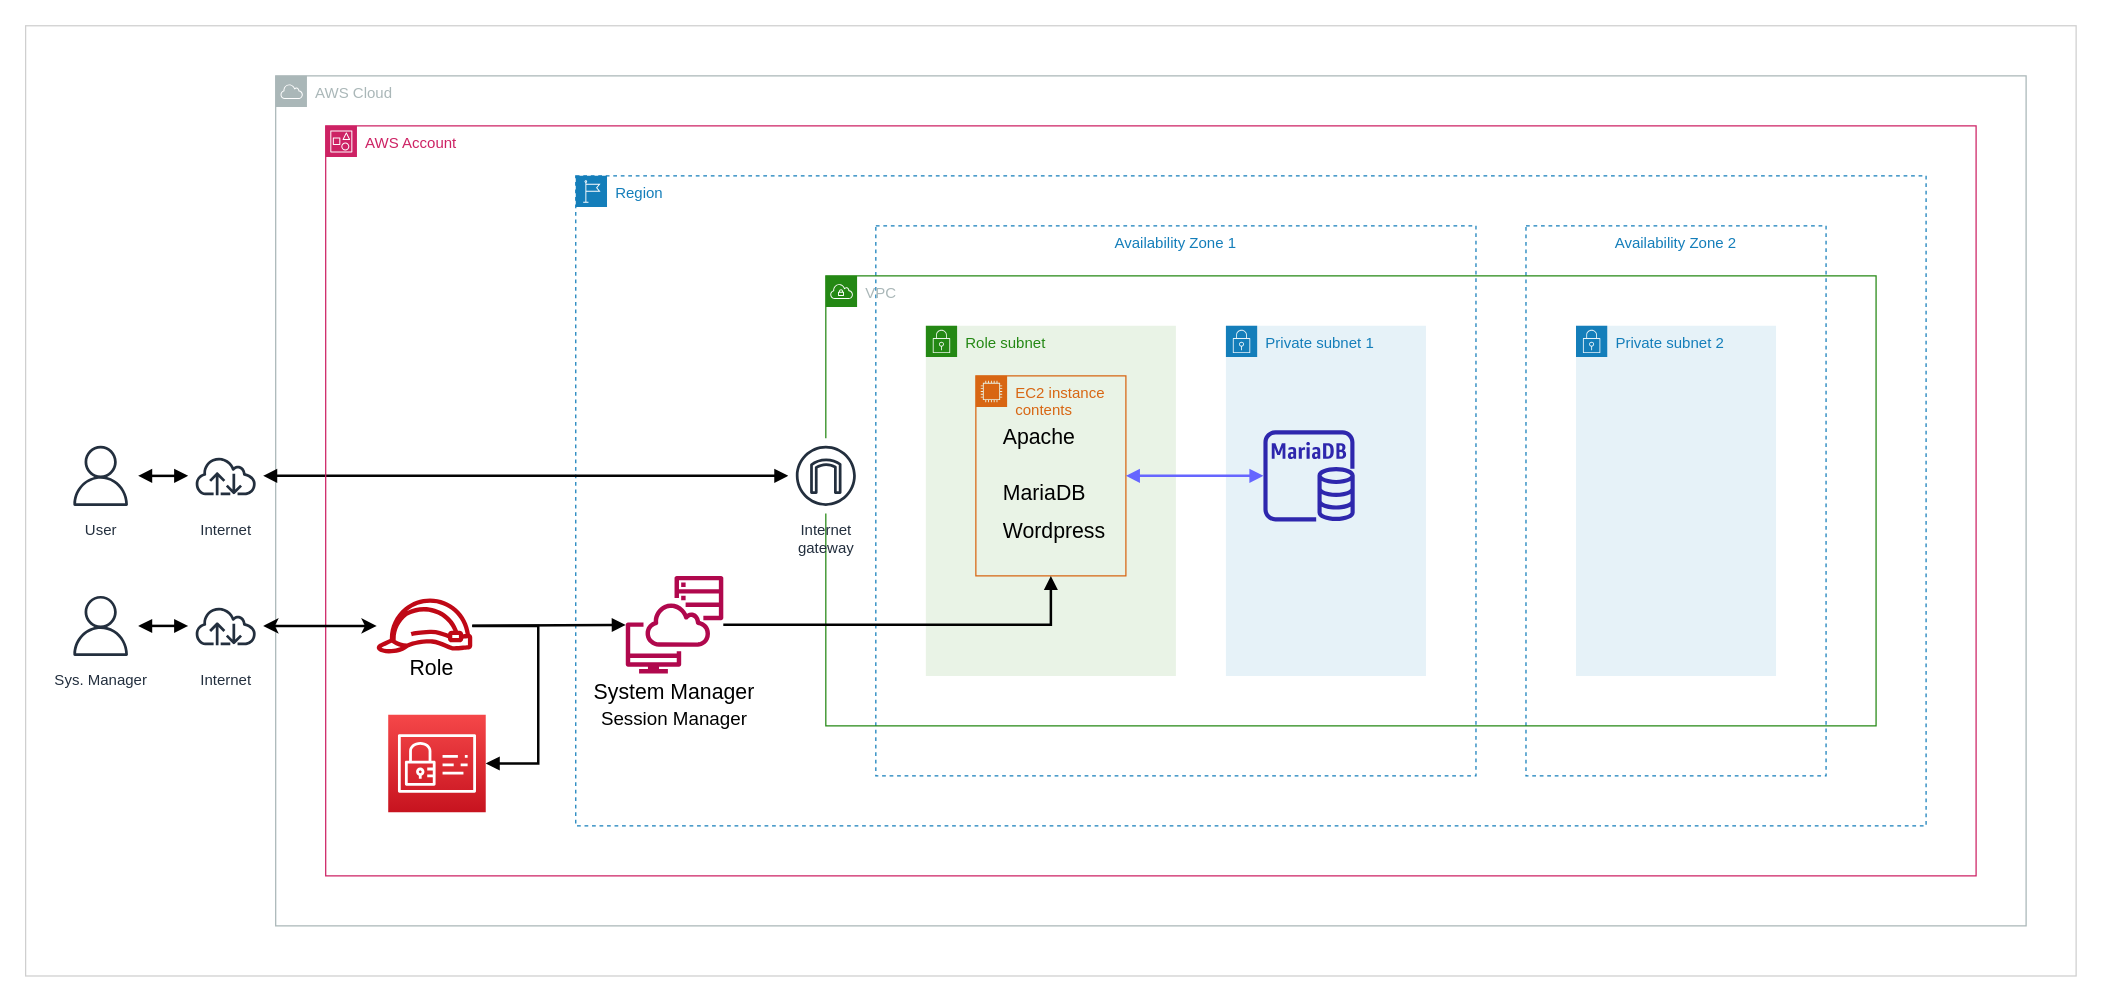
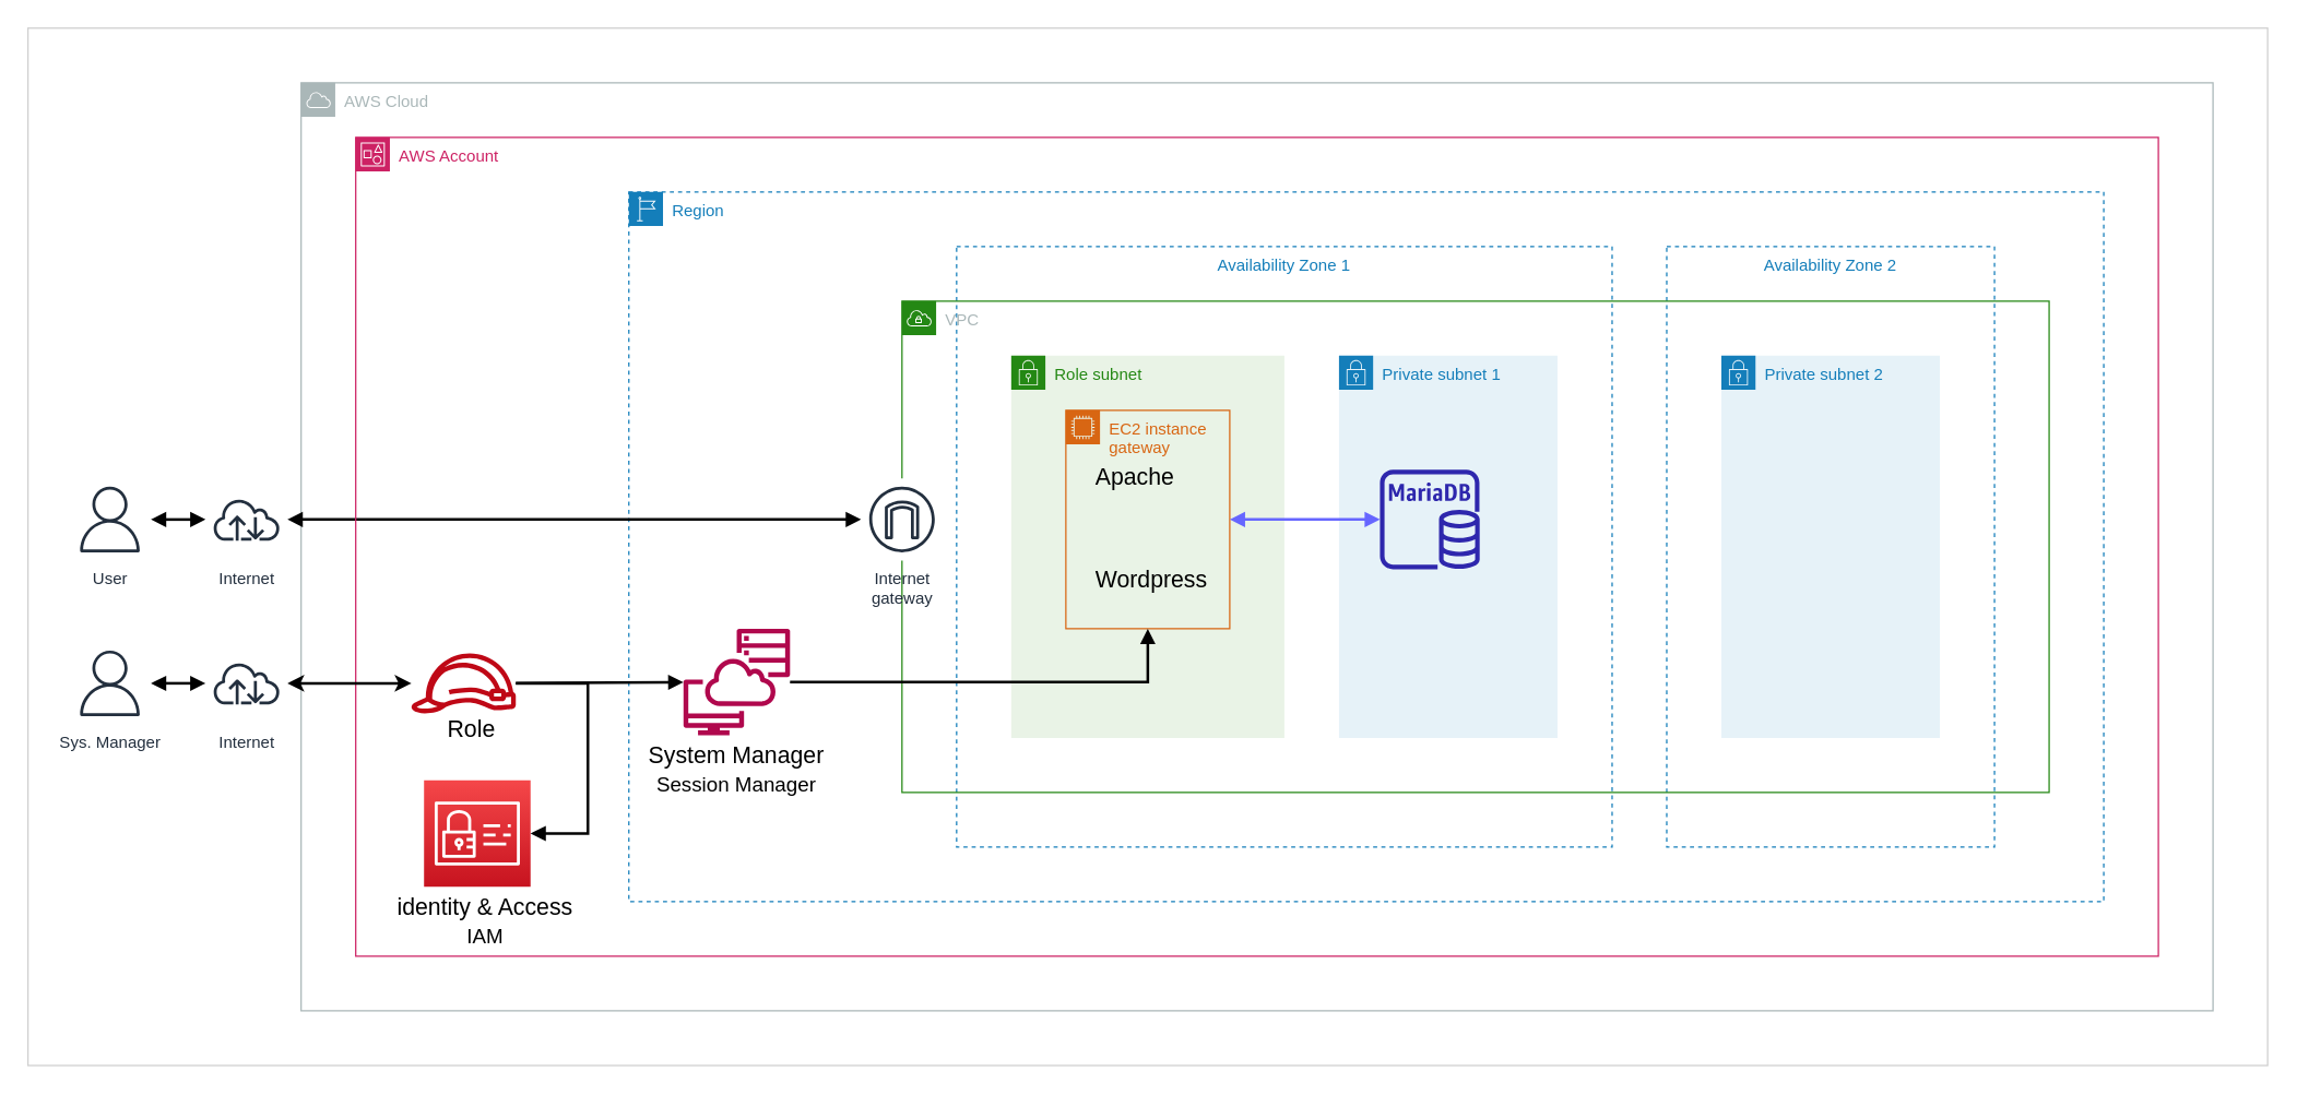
  <mxCell id="0" />
  <mxCell id="1" parent="0" />
  <mxCell id="2" value="" style="rounded=0;whiteSpace=wrap;html=1;fillColor=#FFFFFF;strokeColor=#cfcfcf;" vertex="1" parent="1"><mxGeometry x="20" y="20" width="1640" height="760" as="geometry" /></mxCell>
  <mxCell id="3" value="AWS Cloud" style="sketch=0;outlineConnect=0;gradientColor=none;html=1;whiteSpace=wrap;fontSize=12;fontStyle=0;shape=mxgraph.aws4.group;grIcon=mxgraph.aws4.group_aws_cloud;strokeColor=#AAB7B8;fillColor=none;verticalAlign=top;align=left;spacingLeft=30;fontColor=#AAB7B8;dashed=0;" parent="1" vertex="1"><mxGeometry x="220" width="1400" height="680" as="geometry" y="60" /></mxCell>
  <mxCell id="4" value="Region" style="points=[[0,0],[0.25,0],[0.5,0],[0.75,0],[1,0],[1,0.25],[1,0.5],[1,0.75],[1,1],[0.75,1],[0.5,1],[0.25,1],[0,1],[0,0.75],[0,0.5],[0,0.25]];outlineConnect=0;gradientColor=none;html=1;whiteSpace=wrap;fontSize=12;fontStyle=0;container=0;pointerEvents=0;collapsible=0;recursiveResize=0;shape=mxgraph.aws4.group;grIcon=mxgraph.aws4.group_region;strokeColor=#147EBA;fillColor=none;verticalAlign=top;align=left;spacingLeft=30;fontColor=#147EBA;dashed=1;" parent="1" vertex="1"><mxGeometry x="460" y="140" width="1080" height="520" as="geometry" /></mxCell>
  <mxCell id="5" value="" style="endArrow=classic;html=1;rounded=0;" edge="1" parent="1"><mxGeometry width="50" height="50" relative="1" as="geometry"><mxPoint x="1040" y="380" as="sourcePoint" /><mxPoint x="1090" y="330" as="targetPoint" /></mxGeometry></mxCell>
  <mxCell id="6" value="" style="group" vertex="1" connectable="0" parent="1"><mxGeometry x="464" y="460" width="150" height="119" as="geometry" /></mxCell>
  <mxCell id="7" value="" style="sketch=0;outlineConnect=0;fontColor=#232F3E;gradientColor=none;fillColor=#B0084D;strokeColor=none;dashed=0;verticalLabelPosition=bottom;verticalAlign=top;align=center;html=1;fontSize=12;fontStyle=0;aspect=fixed;pointerEvents=1;shape=mxgraph.aws4.systems_manager_session_manager;" vertex="1" parent="6"><mxGeometry x="36" width="78" height="78" as="geometry" /></mxCell>
  <mxCell id="8" value="&lt;font color=&quot;#000000&quot; style=&quot;&quot;&gt;System Manager&lt;br&gt;&lt;font style=&quot;font-size: 15px;&quot;&gt;Session Manager&lt;/font&gt;&lt;br&gt;&lt;/font&gt;" style="text;html=1;align=center;verticalAlign=middle;whiteSpace=wrap;rounded=0;labelBackgroundColor=none;fillColor=none;fontSize=17;" vertex="1" parent="6"><mxGeometry y="89" width="150" height="30" as="geometry" /></mxCell>
  <mxCell id="9" value="Internet" style="sketch=0;outlineConnect=0;fontColor=#232F3E;gradientColor=none;strokeColor=#232F3E;fillColor=#ffffff;dashed=0;verticalLabelPosition=bottom;verticalAlign=top;align=center;html=1;fontSize=12;fontStyle=0;aspect=fixed;shape=mxgraph.aws4.resourceIcon;resIcon=mxgraph.aws4.internet;" vertex="1" parent="1"><mxGeometry x="150" y="350" width="60" height="60" as="geometry" /></mxCell>
  <mxCell id="10" value="User" style="sketch=0;outlineConnect=0;fontColor=#232F3E;gradientColor=none;strokeColor=#232F3E;fillColor=#ffffff;dashed=0;verticalLabelPosition=bottom;verticalAlign=top;align=center;html=1;fontSize=12;fontStyle=0;aspect=fixed;shape=mxgraph.aws4.resourceIcon;resIcon=mxgraph.aws4.user;" vertex="1" parent="1"><mxGeometry x="50" y="350" width="60" height="60" as="geometry" /></mxCell>
  <mxCell id="11" value="" style="endArrow=block;startArrow=block;html=1;rounded=0;strokeColor=#000000;targetPerimeterSpacing=0;sourcePerimeterSpacing=0;strokeWidth=2;endFill=1;startFill=1;" edge="1" parent="1" source="10" target="9"><mxGeometry width="50" height="50" relative="1" as="geometry"><mxPoint x="690" y="380" as="sourcePoint" /><mxPoint x="140" y="380" as="targetPoint" /></mxGeometry></mxCell>
  <mxCell id="12" value="" style="endArrow=block;startArrow=block;html=1;rounded=0;strokeColor=#030303;strokeWidth=2;startFill=1;endFill=1;" edge="1" parent="1" source="9" target="24"><mxGeometry width="50" height="50" relative="1" as="geometry"><mxPoint x="910" y="390" as="sourcePoint" /><mxPoint x="960" y="340" as="targetPoint" /></mxGeometry></mxCell>
  <mxCell id="13" value="Internet" style="sketch=0;outlineConnect=0;fontColor=#232F3E;gradientColor=none;strokeColor=#232F3E;fillColor=#ffffff;dashed=0;verticalLabelPosition=bottom;verticalAlign=top;align=center;html=1;fontSize=12;fontStyle=0;aspect=fixed;shape=mxgraph.aws4.resourceIcon;resIcon=mxgraph.aws4.internet;" vertex="1" parent="1"><mxGeometry x="150" y="470" width="60" height="60" as="geometry" /></mxCell>
  <mxCell id="14" value="Sys. Manager" style="sketch=0;outlineConnect=0;fontColor=#232F3E;gradientColor=none;strokeColor=#232F3E;fillColor=#ffffff;dashed=0;verticalLabelPosition=bottom;verticalAlign=top;align=center;html=1;fontSize=12;fontStyle=0;aspect=fixed;shape=mxgraph.aws4.resourceIcon;resIcon=mxgraph.aws4.user;" vertex="1" parent="1"><mxGeometry x="50" y="470" width="60" height="60" as="geometry" /></mxCell>
  <mxCell id="15" value="" style="endArrow=block;startArrow=block;html=1;rounded=0;strokeColor=#000000;targetPerimeterSpacing=0;sourcePerimeterSpacing=0;strokeWidth=2;endFill=1;startFill=1;" edge="1" parent="1" source="14" target="13"><mxGeometry width="50" height="50" relative="1" as="geometry"><mxPoint x="690" y="500" as="sourcePoint" /><mxPoint x="140" y="500" as="targetPoint" /></mxGeometry></mxCell>
  <mxCell id="16" value="Availability Zone 2" style="fillColor=none;strokeColor=#147EBA;dashed=1;verticalAlign=top;fontStyle=0;fontColor=#147EBA;whiteSpace=wrap;html=1;" parent="1" vertex="1"><mxGeometry x="1220" y="180" width="240" height="440" as="geometry" /></mxCell>
  <mxCell id="17" value="Availability Zone 1" style="fillColor=none;strokeColor=#147EBA;dashed=1;verticalAlign=top;fontStyle=0;fontColor=#147EBA;whiteSpace=wrap;html=1;" parent="1" vertex="1"><mxGeometry x="700" y="180" width="480" height="440" as="geometry" /></mxCell>
  <mxCell id="18" value="VPC" style="points=[[0,0],[0.25,0],[0.5,0],[0.75,0],[1,0],[1,0.25],[1,0.5],[1,0.75],[1,1],[0.75,1],[0.5,1],[0.25,1],[0,1],[0,0.75],[0,0.5],[0,0.25]];outlineConnect=0;gradientColor=none;html=1;whiteSpace=wrap;fontSize=12;fontStyle=0;container=1;pointerEvents=0;collapsible=0;recursiveResize=0;shape=mxgraph.aws4.group;grIcon=mxgraph.aws4.group_vpc;strokeColor=#248814;fillColor=none;verticalAlign=top;align=left;spacingLeft=30;fontColor=#AAB7B8;dashed=0;" parent="1" vertex="1"><mxGeometry x="660" y="220" width="840" height="360" as="geometry" /></mxCell>
  <mxCell id="19" value="Role subnet" style="points=[[0,0],[0.25,0],[0.5,0],[0.75,0],[1,0],[1,0.25],[1,0.5],[1,0.75],[1,1],[0.75,1],[0.5,1],[0.25,1],[0,1],[0,0.75],[0,0.5],[0,0.25]];outlineConnect=0;gradientColor=none;html=1;whiteSpace=wrap;fontSize=12;fontStyle=0;container=1;pointerEvents=0;collapsible=0;recursiveResize=0;shape=mxgraph.aws4.group;grIcon=mxgraph.aws4.group_security_group;grStroke=0;strokeColor=#248814;fillColor=#E9F3E6;verticalAlign=top;align=left;spacingLeft=30;fontColor=#248814;dashed=0;" parent="18" vertex="1"><mxGeometry x="80" y="40" width="200" height="280" as="geometry" /></mxCell>
- <mxCell id="20" value="EC2 instance contents" style="points=[[0,0],[0.25,0],[0.5,0],[0.75,0],[1,0],[1,0.25],[1,0.5],[1,0.75],[1,1],[0.75,1],[0.5,1],[0.25,1],[0,1],[0,0.75],[0,0.5],[0,0.25]];outlineConnect=0;gradientColor=none;html=1;whiteSpace=wrap;fontSize=12;fontStyle=0;container=1;pointerEvents=0;collapsible=0;recursiveResize=0;shape=mxgraph.aws4.group;grIcon=mxgraph.aws4.group_ec2_instance_contents;strokeColor=#D86613;fillColor=none;verticalAlign=top;align=left;spacingLeft=30;fontColor=#D86613;dashed=0;" parent="19" vertex="1"><mxGeometry x="40" y="40" width="120" height="160" as="geometry" /></mxCell>
+ <mxCell id="20" value="EC2 instance gateway" style="points=[[0,0],[0.25,0],[0.5,0],[0.75,0],[1,0],[1,0.25],[1,0.5],[1,0.75],[1,1],[0.75,1],[0.5,1],[0.25,1],[0,1],[0,0.75],[0,0.5],[0,0.25]];outlineConnect=0;gradientColor=none;html=1;whiteSpace=wrap;fontSize=12;fontStyle=0;container=1;pointerEvents=0;collapsible=0;recursiveResize=0;shape=mxgraph.aws4.group;grIcon=mxgraph.aws4.group_ec2_instance_contents;strokeColor=#D86613;fillColor=none;verticalAlign=top;align=left;spacingLeft=30;fontColor=#D86613;dashed=0;" parent="19" vertex="1"><mxGeometry x="40" y="40" width="120" height="160" as="geometry" /></mxCell>
  <mxCell id="21" value="&lt;font color=&quot;#000000&quot; style=&quot;font-size: 17px;&quot;&gt;Wordpress&lt;/font&gt;" style="text;html=1;align=left;verticalAlign=middle;whiteSpace=wrap;rounded=0;labelBackgroundColor=none;fillColor=none;fontSize=17;" vertex="1" parent="20"><mxGeometry x="20" y="110" width="60" height="30" as="geometry" /></mxCell>
  <mxCell id="22" value="Private subnet 1" style="points=[[0,0],[0.25,0],[0.5,0],[0.75,0],[1,0],[1,0.25],[1,0.5],[1,0.75],[1,1],[0.75,1],[0.5,1],[0.25,1],[0,1],[0,0.75],[0,0.5],[0,0.25]];outlineConnect=0;gradientColor=none;html=1;whiteSpace=wrap;fontSize=12;fontStyle=0;container=1;pointerEvents=0;collapsible=0;recursiveResize=0;shape=mxgraph.aws4.group;grIcon=mxgraph.aws4.group_security_group;grStroke=0;strokeColor=#147EBA;fillColor=#E6F2F8;verticalAlign=top;align=left;spacingLeft=30;fontColor=#147EBA;dashed=0;" parent="18" vertex="1"><mxGeometry x="320" y="40" width="160" height="280" as="geometry" /></mxCell>
  <mxCell id="23" value="" style="sketch=0;outlineConnect=0;fontColor=#232F3E;gradientColor=none;fillColor=#2E27AD;strokeColor=none;dashed=0;verticalLabelPosition=bottom;verticalAlign=top;align=center;html=1;fontSize=12;fontStyle=0;aspect=fixed;pointerEvents=1;shape=mxgraph.aws4.rds_mariadb_instance;" parent="22" vertex="1"><mxGeometry x="30" y="83.5" width="73" height="73" as="geometry" /></mxCell>
  <mxCell id="24" value="Internet&#10;gateway" style="sketch=0;outlineConnect=0;fontColor=#232F3E;gradientColor=none;strokeColor=#232F3E;fillColor=#ffffff;dashed=0;verticalLabelPosition=bottom;verticalAlign=top;align=center;html=1;fontSize=12;fontStyle=0;aspect=fixed;shape=mxgraph.aws4.resourceIcon;resIcon=mxgraph.aws4.internet_gateway;" vertex="1" parent="18"><mxGeometry x="-30" y="130" width="60" height="60" as="geometry" /></mxCell>
  <mxCell id="25" value="" style="endArrow=block;startArrow=block;html=1;rounded=0;exitX=1;exitY=0.5;exitDx=0;exitDy=0;strokeColor=#6666FF;strokeWidth=2;endFill=1;startFill=1;" edge="1" parent="18" source="20" target="23"><mxGeometry width="50" height="50" relative="1" as="geometry"><mxPoint x="250" y="170" as="sourcePoint" /><mxPoint x="300" y="120" as="targetPoint" /></mxGeometry></mxCell>
  <mxCell id="26" value="Private subnet 2" style="points=[[0,0],[0.25,0],[0.5,0],[0.75,0],[1,0],[1,0.25],[1,0.5],[1,0.75],[1,1],[0.75,1],[0.5,1],[0.25,1],[0,1],[0,0.75],[0,0.5],[0,0.25]];outlineConnect=0;gradientColor=none;html=1;whiteSpace=wrap;fontSize=12;fontStyle=0;container=1;pointerEvents=0;collapsible=0;recursiveResize=0;shape=mxgraph.aws4.group;grIcon=mxgraph.aws4.group_security_group;grStroke=0;strokeColor=#147EBA;fillColor=#E6F2F8;verticalAlign=top;align=left;spacingLeft=30;fontColor=#147EBA;dashed=0;" parent="1" vertex="1"><mxGeometry x="1260" y="260" width="160" height="280" as="geometry" /></mxCell>
- <mxCell id="27" value="&lt;font color=&quot;#000000&quot; style=&quot;font-size: 17px;&quot;&gt;MariaDB&lt;/font&gt;" style="text;html=1;align=left;verticalAlign=middle;whiteSpace=wrap;rounded=0;labelBackgroundColor=none;fillColor=none;fontSize=17;" parent="1" vertex="1"><mxGeometry x="800" y="380" width="60" height="30" as="geometry" /></mxCell>
  <mxCell id="28" value="&lt;font color=&quot;#000000&quot; style=&quot;font-size: 17px;&quot;&gt;Apache&lt;/font&gt;" style="text;html=1;align=left;verticalAlign=middle;whiteSpace=wrap;rounded=0;labelBackgroundColor=none;fillColor=none;fontSize=17;" parent="1" vertex="1"><mxGeometry x="800" y="335" width="60" height="30" as="geometry" /></mxCell>
  <mxCell id="29" value="AWS Account" style="points=[[0,0],[0.25,0],[0.5,0],[0.75,0],[1,0],[1,0.25],[1,0.5],[1,0.75],[1,1],[0.75,1],[0.5,1],[0.25,1],[0,1],[0,0.75],[0,0.5],[0,0.25]];outlineConnect=0;gradientColor=none;html=1;whiteSpace=wrap;fontSize=12;fontStyle=0;container=1;pointerEvents=0;collapsible=0;recursiveResize=0;shape=mxgraph.aws4.group;grIcon=mxgraph.aws4.group_account;strokeColor=#CD2264;fillColor=none;verticalAlign=top;align=left;spacingLeft=30;fontColor=#CD2264;dashed=0;" vertex="1" parent="1"><mxGeometry x="260" y="100" width="1320" height="600" as="geometry" /></mxCell>
  <mxCell id="30" value="" style="sketch=0;outlineConnect=0;fontColor=#232F3E;gradientColor=none;fillColor=#BF0816;strokeColor=none;dashed=0;verticalLabelPosition=bottom;verticalAlign=top;align=center;html=1;fontSize=12;fontStyle=0;aspect=fixed;pointerEvents=1;shape=mxgraph.aws4.role;" vertex="1" parent="29"><mxGeometry x="40" y="378" width="78" height="44" as="geometry" /></mxCell>
  <mxCell id="31" value="" style="sketch=0;points=[[0,0,0],[0.25,0,0],[0.5,0,0],[0.75,0,0],[1,0,0],[0,1,0],[0.25,1,0],[0.5,1,0],[0.75,1,0],[1,1,0],[0,0.25,0],[0,0.5,0],[0,0.75,0],[1,0.25,0],[1,0.5,0],[1,0.75,0]];outlineConnect=0;fontColor=#232F3E;gradientColor=#F54749;gradientDirection=north;fillColor=#C7131F;strokeColor=#ffffff;dashed=0;verticalLabelPosition=bottom;verticalAlign=top;align=center;html=1;fontSize=12;fontStyle=0;aspect=fixed;shape=mxgraph.aws4.resourceIcon;resIcon=mxgraph.aws4.identity_and_access_management;" vertex="1" parent="29"><mxGeometry x="50" y="471" width="78" height="78" as="geometry" /></mxCell>
  <mxCell id="32" value="" style="endArrow=block;startArrow=none;html=1;rounded=0;strokeWidth=2;strokeColor=#030303;entryX=1;entryY=0.5;entryDx=0;entryDy=0;entryPerimeter=0;startFill=0;endFill=1;" edge="1" parent="29" source="30" target="31"><mxGeometry width="50" height="50" relative="1" as="geometry"><mxPoint x="127" y="410" as="sourcePoint" /><mxPoint x="250" y="409" as="targetPoint" /><Array as="points"><mxPoint x="170" y="400" /><mxPoint x="170" y="460" /><mxPoint x="170" y="510" /></Array></mxGeometry></mxCell>
  <mxCell id="33" value="&lt;font color=&quot;#000000&quot; style=&quot;&quot;&gt;Role&lt;br&gt;&lt;/font&gt;" style="text;html=1;align=center;verticalAlign=middle;whiteSpace=wrap;rounded=0;labelBackgroundColor=none;fillColor=none;fontSize=17;" vertex="1" parent="1"><mxGeometry x="270" y="520" width="150" height="30" as="geometry" /></mxCell>
+ <mxCell id="34" value="&lt;font color=&quot;#000000&quot; style=&quot;&quot;&gt;&lt;font style=&quot;&quot;&gt;identity &amp;amp; Access&lt;br&gt;&lt;/font&gt;&lt;font style=&quot;font-size: 15px;&quot;&gt;IAM&lt;/font&gt;&lt;br&gt;&lt;/font&gt;" style="text;html=1;align=center;verticalAlign=middle;whiteSpace=wrap;rounded=0;labelBackgroundColor=none;fillColor=none;fontSize=17;" vertex="1" parent="1"><mxGeometry x="280" y="660" width="150" height="30" as="geometry" /></mxCell>
  <mxCell id="35" value="" style="endArrow=classic;startArrow=classic;html=1;rounded=0;strokeWidth=2;strokeColor=#000000;" edge="1" parent="1" source="13" target="30"><mxGeometry width="50" height="50" relative="1" as="geometry"><mxPoint x="610" y="390" as="sourcePoint" /><mxPoint x="660" y="340" as="targetPoint" /><Array as="points"><mxPoint x="250" y="500" /></Array></mxGeometry></mxCell>
  <mxCell id="36" value="" style="endArrow=block;startArrow=none;html=1;rounded=0;strokeWidth=2;strokeColor=#030303;startFill=0;endFill=1;" edge="1" parent="1" source="30" target="7"><mxGeometry width="50" height="50" relative="1" as="geometry"><mxPoint x="610" y="390" as="sourcePoint" /><mxPoint x="660" y="340" as="targetPoint" /></mxGeometry></mxCell>
  <mxCell id="37" value="" style="edgeStyle=orthogonalEdgeStyle;rounded=0;orthogonalLoop=1;jettySize=auto;html=1;entryX=0.5;entryY=1;entryDx=0;entryDy=0;strokeColor=#000000;strokeWidth=2;endArrow=block;endFill=1;" edge="1" parent="1" source="7" target="20"><mxGeometry relative="1" as="geometry" /></mxCell>
